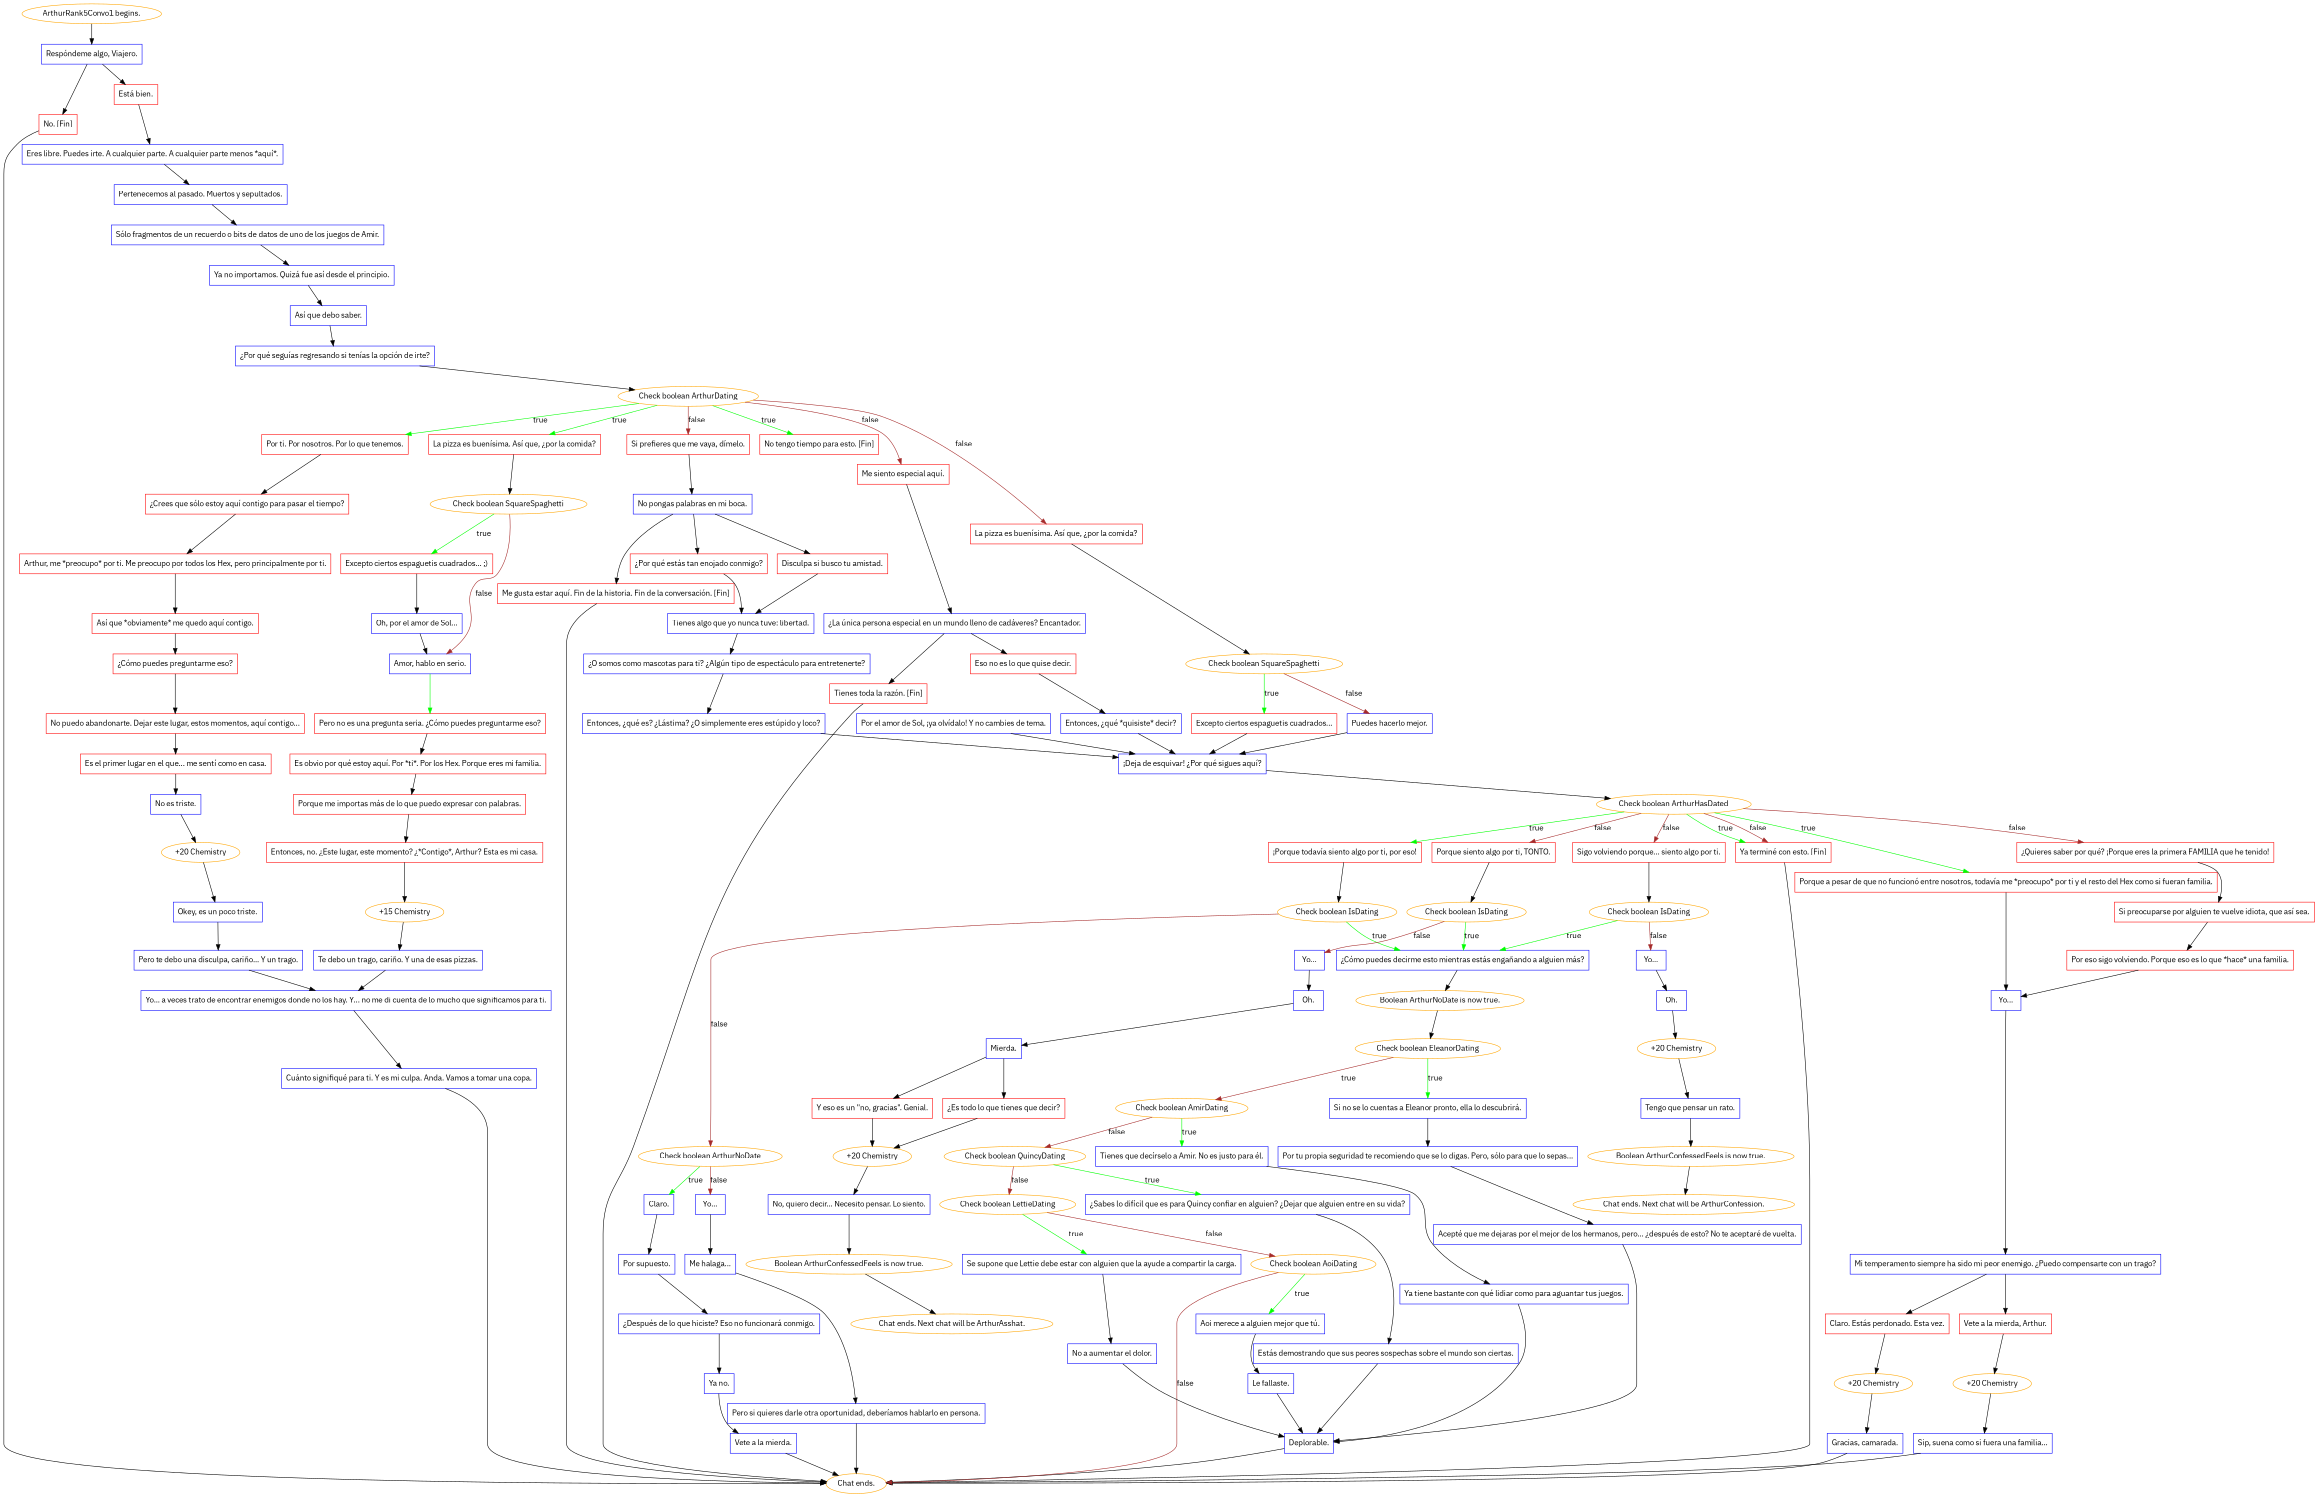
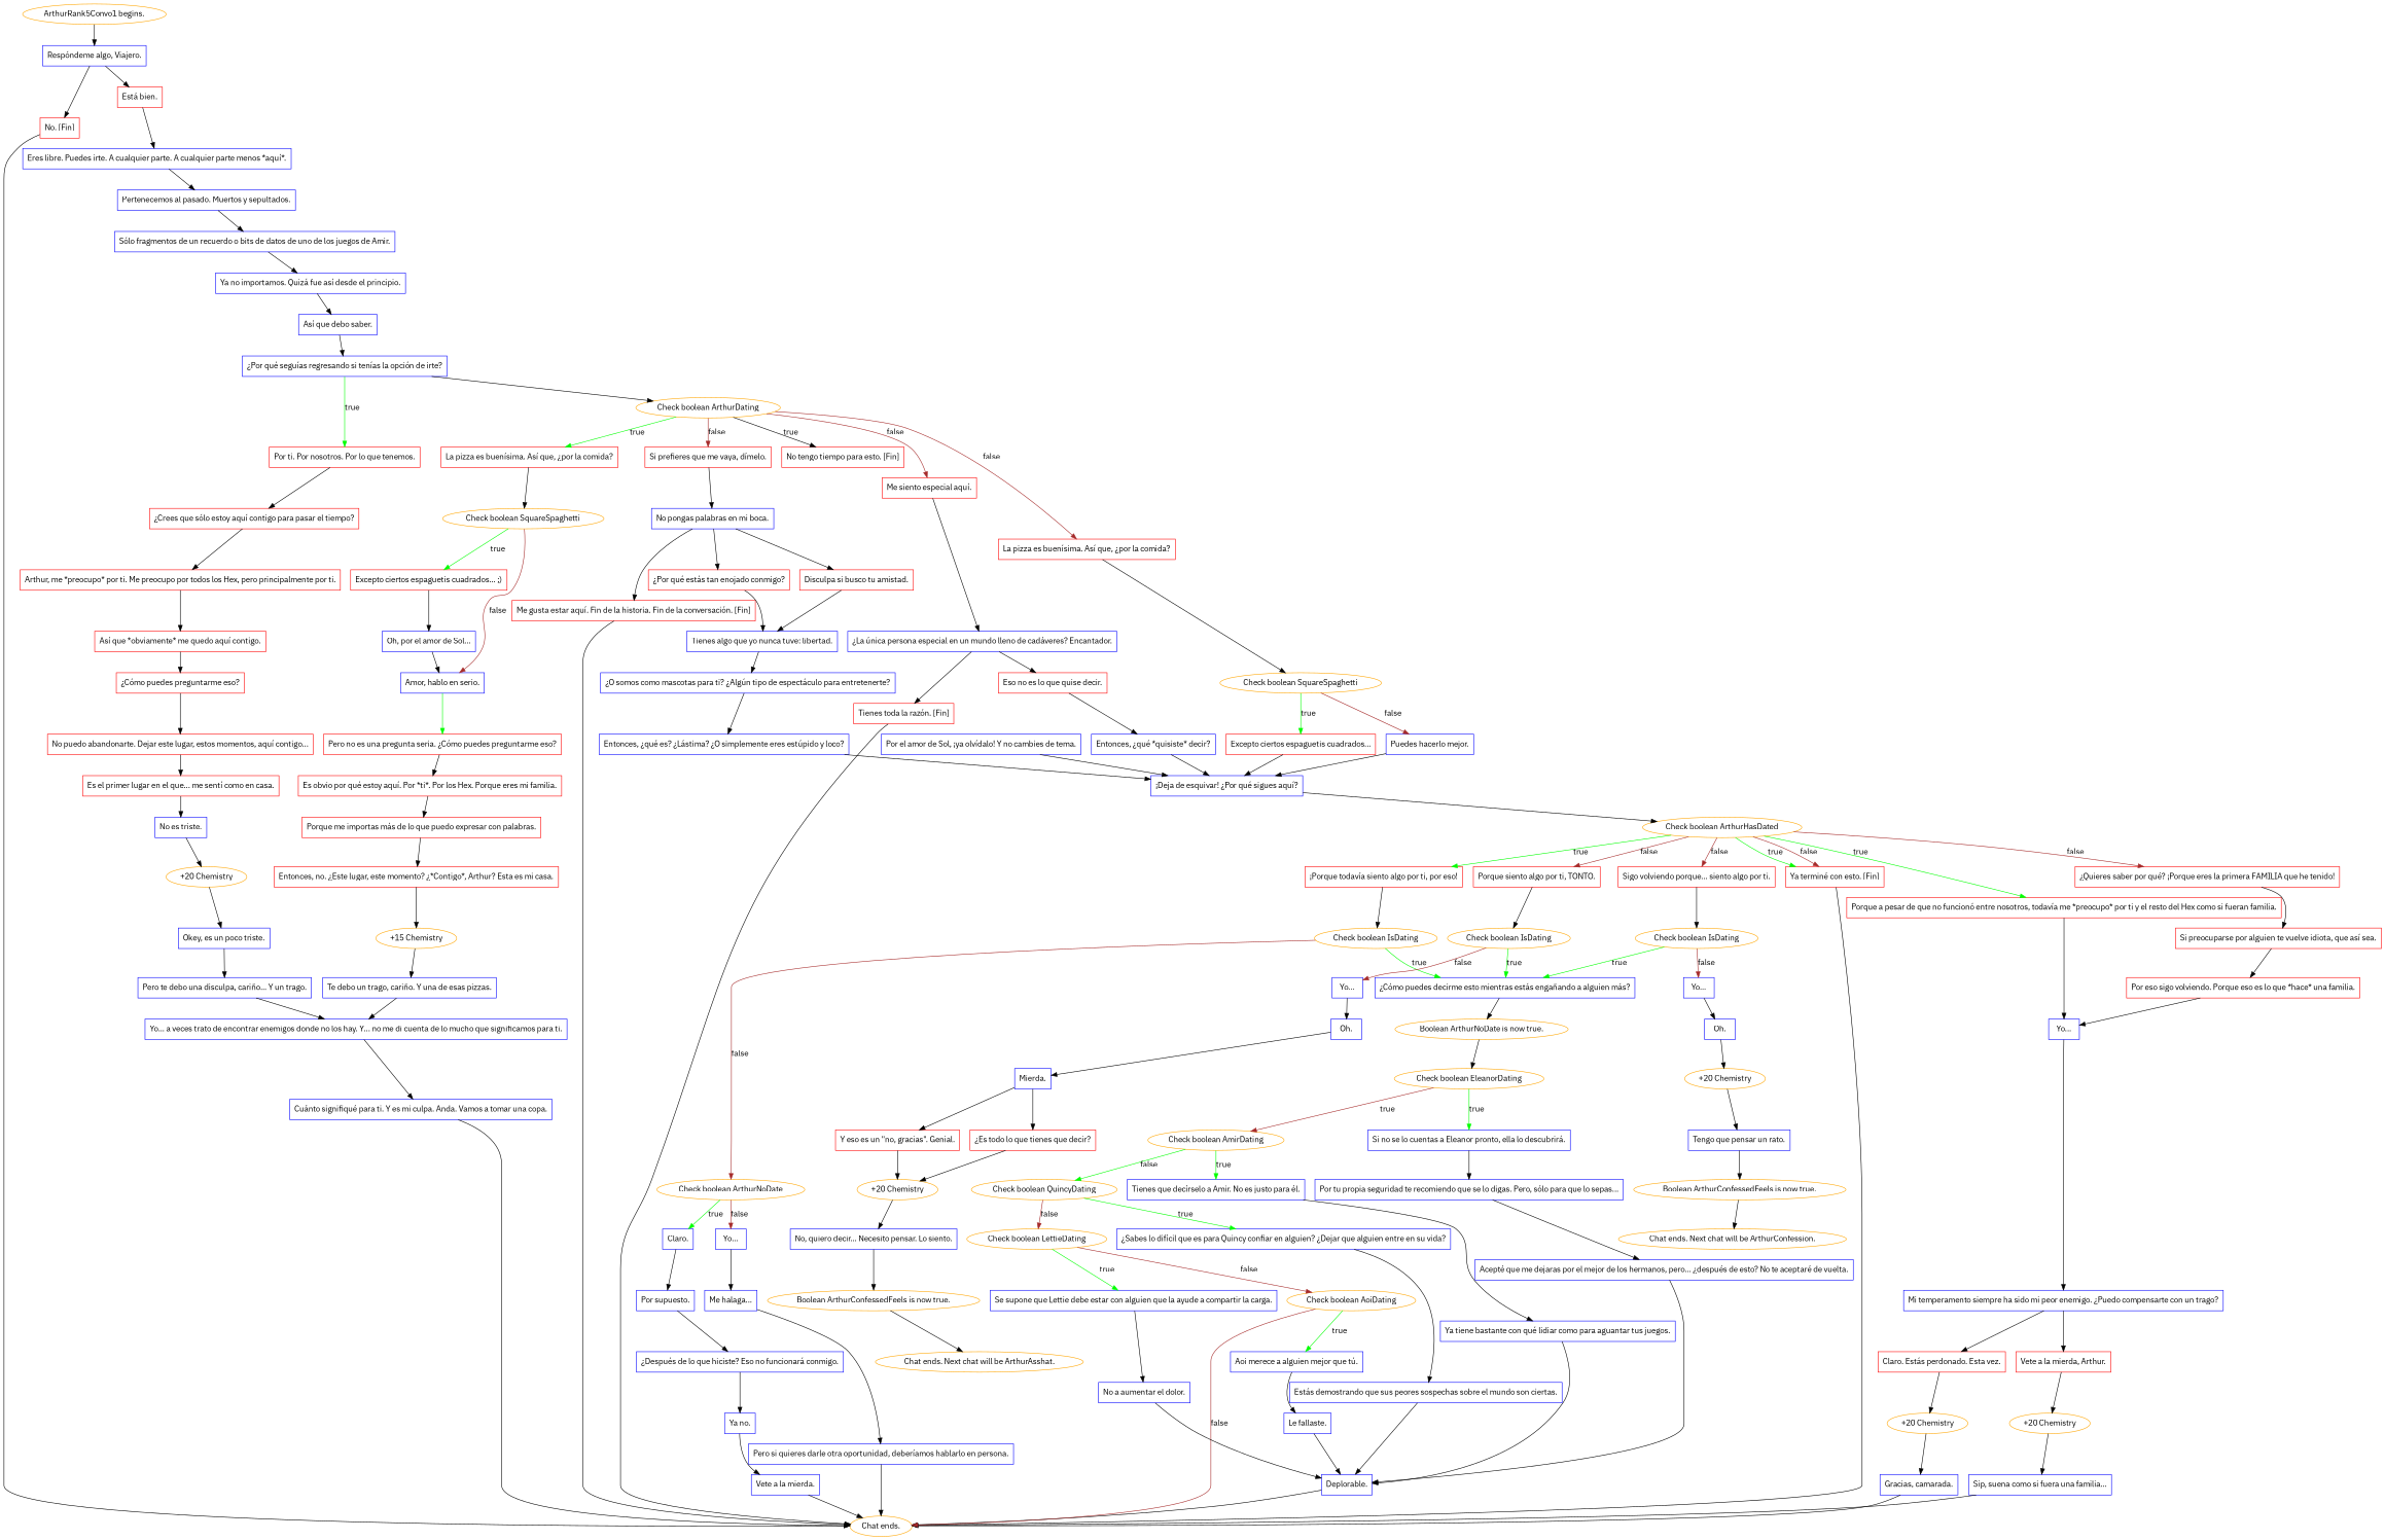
  digraph {
    fontname="IBM Plex Sans"
    node [color=blue fontname="IBM Plex Sans" shape=box]
    edge [fontname="IBM Plex Sans"]
    "ArthurRank5Convo1 begins." [color=orange shape=""]
    n2 [label="Respóndeme algo, Viajero."]
    n3 [color=red label="Está bien."]
    n4 [color=red label="No. [Fin]"]
    n5 [label="Eres libre. Puedes irte. A cualquier parte. A cualquier parte menos *aquí*."]
    "Chat ends." [color=orange shape=""]
    n7 [label="Pertenecemos al pasado. Muertos y sepultados."]
    n8 [label="Sólo fragmentos de un recuerdo o bits de datos de uno de los juegos de Amir."]
    n9 [label="Ya no importamos. Quizá fue así desde el principio."]
    n10 [label="Así que debo saber."]
    n11 [label="¿Por qué seguías regresando si tenías la opción de irte?"]
    n12 [color=orange label="Check boolean ArthurDating" shape=""]
    n13 [color=red label="La pizza es buenísima. Así que, ¿por la comida?"]
    n14 [color=red label="Por ti. Por nosotros. Por lo que tenemos."]
    n15 [color=red label="No tengo tiempo para esto. [Fin]"]
    n16 [color=red label="Me siento especial aquí."]
    n17 [color=red label="La pizza es buenísima. Así que, ¿por la comida?"]
    n18 [color=red label="Si prefieres que me vaya, dímelo."]
    n19 [color=orange label="Check boolean SquareSpaghetti" shape=""]
    n20 [color=red label="¿Crees que sólo estoy aquí contigo para pasar el tiempo?"]
    n21 [label="¿La única persona especial en un mundo lleno de cadáveres? Encantador."]
    n22 [color=orange label="Check boolean SquareSpaghetti" shape=""]
    n23 [label="No pongas palabras en mi boca."]
    n24 [color=red label="Excepto ciertos espaguetis cuadrados... ;)"]
    n25 [label="Amor, hablo en serio."]
    n26 [color=red label="Arthur, me *preocupo* por ti. Me preocupo por todos los Hex, pero principalmente por ti."]
    n27 [color=red label="Eso no es lo que quise decir."]
    n28 [color=red label="Tienes toda la razón. [Fin]"]
    n29 [color=red label="Excepto ciertos espaguetis cuadrados..."]
    n30 [label="Puedes hacerlo mejor."]
    n31 [color=red label="Me gusta estar aquí. Fin de la historia. Fin de la conversación. [Fin]"]
    n32 [color=red label="¿Por qué estás tan enojado conmigo?"]
    n33 [color=red label="Disculpa si busco tu amistad."]
    n34 [label="Oh, por el amor de Sol..."]
    n35 [color=red label="Pero no es una pregunta seria. ¿Cómo puedes preguntarme eso?"]
    n36 [color=red label="Así que *obviamente* me quedo aquí contigo."]
    n37 [label="Entonces, ¿qué *quisiste* decir?"]
    n38 [label="¡Deja de esquivar! ¿Por qué sigues aquí?"]
    n39 [label="Tienes algo que yo nunca tuve: libertad."]
    n40 [color=red label="Es obvio por qué estoy aquí. Por *ti*. Por los Hex. Porque eres mi familia."]
    n41 [color=red label="¿Cómo puedes preguntarme eso?"]
    n42 [label="Por el amor de Sol, ¡ya olvídalo! Y no cambies de tema."]
    n43 [color=orange label="Check boolean ArthurHasDated" shape=""]
    n44 [label="¿O somos como mascotas para ti? ¿Algún tipo de espectáculo para entretenerte?"]
    n45 [color=red label="Porque me importas más de lo que puedo expresar con palabras."]
    n46 [color=red label="No puedo abandonarte. Dejar este lugar, estos momentos, aquí contigo..."]
    n47 [color=red label="Ya terminé con esto. [Fin]"]
    n48 [color=red label="Porque a pesar de que no funcionó entre nosotros, todavía me *preocupo* por ti y el resto del Hex como si fueran familia."]
    n49 [color=red label="¡Porque todavía siento algo por ti, por eso!"]
    n50 [color=red label="Porque siento algo por ti, TONTO."]
    n51 [color=red label="Sigo volviendo porque... siento algo por ti."]
    n52 [color=red label="¿Quieres saber por qué? ¡Porque eres la primera FAMILIA que he tenido!"]
    n53 [label="Entonces, ¿qué es? ¿Lástima? ¿O simplemente eres estúpido y loco?"]
    n54 [color=red label="Entonces, no. ¿Este lugar, este momento? ¿*Contigo*, Arthur? Esta es mi casa."]
    n55 [color=red label="Es el primer lugar en el que... me sentí como en casa."]
    n56 [label="Yo..."]
    n57 [color=orange label="Check boolean IsDating" shape=""]
    n58 [color=orange label="Check boolean IsDating" shape=""]
    n59 [color=orange label="Check boolean IsDating" shape=""]
    n60 [color=red label="Si preocuparse por alguien te vuelve idiota, que así sea."]
    n61 [color=orange label="+15 Chemistry" shape=""]
    n62 [label="No es triste."]
    n63 [label="Mi temperamento siempre ha sido mi peor enemigo. ¿Puedo compensarte con un trago?"]
    n64 [label="¿Cómo puedes decirme esto mientras estás engañando a alguien más?"]
    n65 [color=orange label="Check boolean ArthurNoDate" shape=""]
    n66 [label="Yo..."]
    n67 [label="Yo..."]
    n68 [color=red label="Por eso sigo volviendo. Porque eso es lo que *hace* una familia."]
    n69 [label="Te debo un trago, cariño. Y una de esas pizzas."]
    n70 [color=orange label="+20 Chemistry" shape=""]
    n71 [color=red label="Vete a la mierda, Arthur."]
    n72 [color=red label="Claro. Estás perdonado. Esta vez."]
    n73 [color=orange label="Boolean ArthurNoDate is now true." shape=""]
    n74 [label="Claro."]
    n75 [label="Yo..."]
    n76 [label="Oh."]
    n77 [label="Oh."]
    n78 [label="Yo... a veces trato de encontrar enemigos donde no los hay. Y... no me di cuenta de lo mucho que significamos para ti."]
    n79 [label="Okey, es un poco triste."]
    n80 [color=orange label="+20 Chemistry" shape=""]
    n81 [color=orange label="+20 Chemistry" shape=""]
    n82 [color=orange label="Check boolean EleanorDating" shape=""]
    n83 [label="Por supuesto."]
    n84 [label="Me halaga..."]
    n85 [label="Mierda."]
    n86 [color=orange label="+20 Chemistry" shape=""]
    n87 [label="Cuánto signifiqué para ti. Y es mi culpa. Anda. Vamos a tomar una copa."]
    n88 [label="Pero te debo una disculpa, cariño... Y un trago."]
    n89 [label="Sip, suena como si fuera una familia..."]
    n90 [label="Gracias, camarada."]
    n91 [label="Si no se lo cuentas a Eleanor pronto, ella lo descubrirá."]
    n92 [color=orange label="Check boolean AmirDating" shape=""]
    n93 [label="¿Después de lo que hiciste? Eso no funcionará conmigo."]
    n94 [label="Pero si quieres darle otra oportunidad, deberíamos hablarlo en persona."]
    n95 [color=red label="Y eso es un \"no, gracias\". Genial."]
    n96 [color=red label="¿Es todo lo que tienes que decir?"]
    n97 [label="Tengo que pensar un rato."]
    n98 [label="Por tu propia seguridad te recomiendo que se lo digas. Pero, sólo para que lo sepas..."]
    n99 [label="Tienes que decírselo a Amir. No es justo para él."]
    n100 [color=orange label="Check boolean QuincyDating" shape=""]
    n101 [label="Ya no."]
    n102 [color=orange label="+20 Chemistry" shape=""]
    n103 [color=orange label="Boolean ArthurConfessedFeels is now true." shape=""]
    n104 [label="Acepté que me dejaras por el mejor de los hermanos, pero... ¿después de esto? No te aceptaré de vuelta."]
    n105 [label="Ya tiene bastante con qué lidiar como para aguantar tus juegos."]
    n106 [label="¿Sabes lo difícil que es para Quincy confiar en alguien? ¿Dejar que alguien entre en su vida?"]
    n107 [color=orange label="Check boolean LettieDating" shape=""]
    n108 [label="Vete a la mierda."]
    n109 [label="No, quiero decir... Necesito pensar. Lo siento."]
    "Chat ends. Next chat will be ArthurConfession." [color=orange shape=""]
    n111 [label="Deplorable."]
    n112 [label="Estás demostrando que sus peores sospechas sobre el mundo son ciertas."]
    n113 [label="Se supone que Lettie debe estar con alguien que la ayude a compartir la carga."]
    n114 [color=orange label="Check boolean AoiDating" shape=""]
    n115 [color=orange label="Boolean ArthurConfessedFeels is now true." shape=""]
    n116 [label="No a aumentar el dolor."]
    n117 [label="Aoi merece a alguien mejor que tú."]
    "Chat ends. Next chat will be ArthurAsshat." [color=orange shape=""]
    n119 [label="Le fallaste."]
    "ArthurRank5Convo1 begins." -> n2
    n2 -> n3
    n2 -> n4
    n3 -> n5
    n4 -> "Chat ends."
    n5 -> n7
    n7 -> n8
    n8 -> n9
    n9 -> n10
    n10 -> n11
    n11 -> n12
    n12 -> n13 [color=green label=true]
-   n12 -> n14 [color=green label=true]
-   n12 -> n15 [color=green label=true]
+   n11 -> n14 [color=green label=true]
+   n12 -> n15 [color=black label=true]
    n12 -> n16 [color=brown label=false]
    n12 -> n17 [color=brown label=false]
    n12 -> n18 [color=brown label=false]
    n13 -> n19
    n14 -> n20
    n16 -> n21
    n17 -> n22
    n18 -> n23
    n19 -> n24 [color=green label=true]
    n19 -> n25 [color=brown label=false]
    n20 -> n26
    n21 -> n27
    n21 -> n28
    n22 -> n29 [color=green label=true]
    n22 -> n30 [color=brown label=false]
    n23 -> n31
    n23 -> n32
    n23 -> n33
    n24 -> n34
    n25 -> n35 [color=green]
    n26 -> n36
    n27 -> n37
    n28 -> "Chat ends."
    n29 -> n38
    n30 -> n38
    n31 -> "Chat ends."
    n32 -> n39
    n33 -> n39
    n34 -> n25
    n35 -> n40
    n36 -> n41
    n37 -> n38
    n38 -> n43
    n39 -> n44
    n40 -> n45
    n41 -> n46
    n42 -> n38
    n43 -> n47 [color=green label=true]
    n43 -> n47 [color=brown label=false]
    n43 -> n48 [color=green label=true]
    n43 -> n49 [color=green label=true]
    n43 -> n50 [color=brown label=false]
    n43 -> n51 [color=brown label=false]
    n43 -> n52 [color=brown label=false]
    n44 -> n53
    n45 -> n54
    n46 -> n55
    n47 -> "Chat ends."
    n48 -> n56
    n49 -> n57
    n50 -> n58
    n51 -> n59
    n52 -> n60
    n53 -> n38
    n54 -> n61
    n55 -> n62
    n56 -> n63
    n57 -> n64 [color=green label=true]
    n57 -> n65 [color=brown label=false]
    n58 -> n64 [color=green label=true]
    n58 -> n66 [color=brown label=false]
    n59 -> n64 [color=green label=true]
    n59 -> n67 [color=brown label=false]
    n60 -> n68
    n61 -> n69
    n62 -> n70
    n63 -> n71
    n63 -> n72
    n64 -> n73
    n65 -> n74 [color=green label=true]
    n65 -> n75 [color=brown label=false]
    n66 -> n76
    n67 -> n77
    n68 -> n56
    n69 -> n78
    n70 -> n79
    n71 -> n80
    n72 -> n81
    n73 -> n82
    n74 -> n83
    n75 -> n84
    n76 -> n85
    n77 -> n86
    n78 -> n87
    n79 -> n88
    n80 -> n89
    n81 -> n90
    n82 -> n91 [color=green label=true]
    n82 -> n92 [color=brown label=true]
    n83 -> n93
    n84 -> n94
    n85 -> n95
    n85 -> n96
    n86 -> n97
    n87 -> "Chat ends."
    n88 -> n78
    n89 -> "Chat ends."
    n90 -> "Chat ends."
    n91 -> n98
    n92 -> n99 [color=green label=true]
-   n92 -> n100 [color=brown label=false]
+   n92 -> n100 [color=green label=false]
    n93 -> n101
    n94 -> "Chat ends."
    n95 -> n102
    n96 -> n102
    n97 -> n103
    n98 -> n104
    n99 -> n105
    n100 -> n106 [color=green label=true]
    n100 -> n107 [color=brown label=false]
    n101 -> n108
    n102 -> n109
    n103 -> "Chat ends. Next chat will be ArthurConfession."
    n104 -> n111
    n105 -> n111
    n106 -> n112
    n107 -> n113 [color=green label=true]
    n107 -> n114 [color=brown label=false]
    n108 -> "Chat ends."
    n109 -> n115
    n111 -> "Chat ends."
    n112 -> n111
    n113 -> n116
    n114 -> "Chat ends." [color=brown label=false]
    n114 -> n117 [color=green label=true]
    n115 -> "Chat ends. Next chat will be ArthurAsshat."
    n116 -> n111
    n117 -> n119
    n119 -> n111
  }
